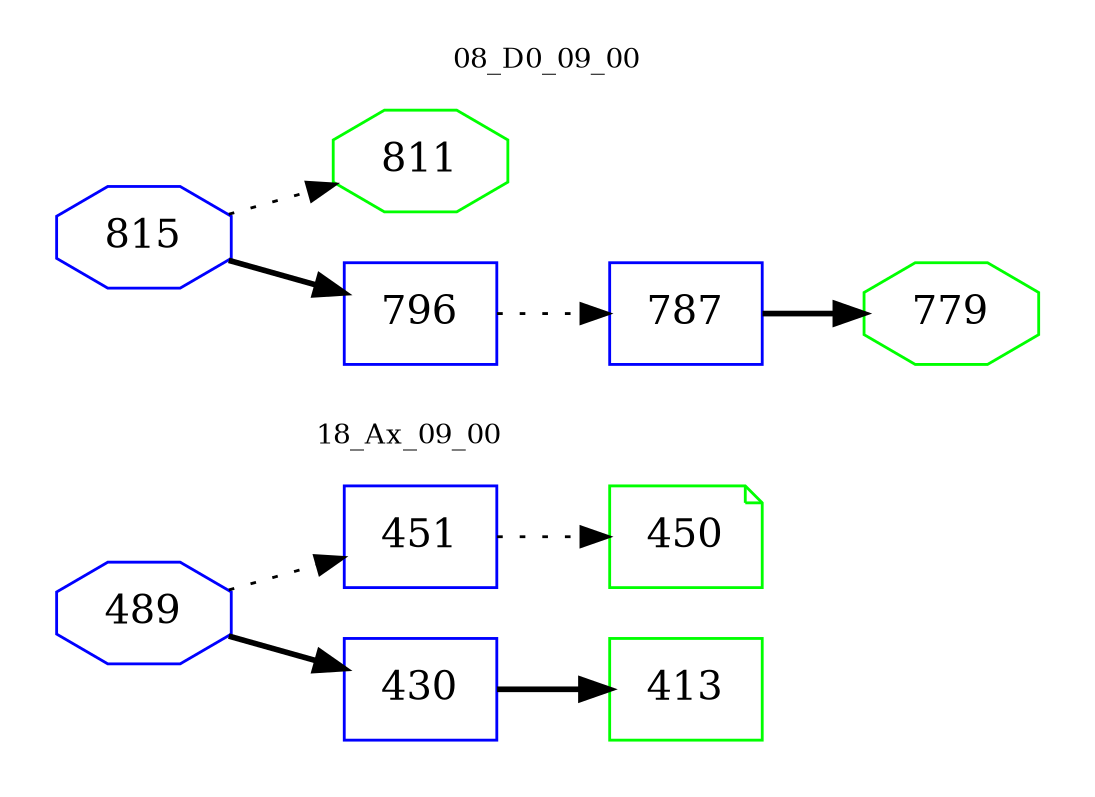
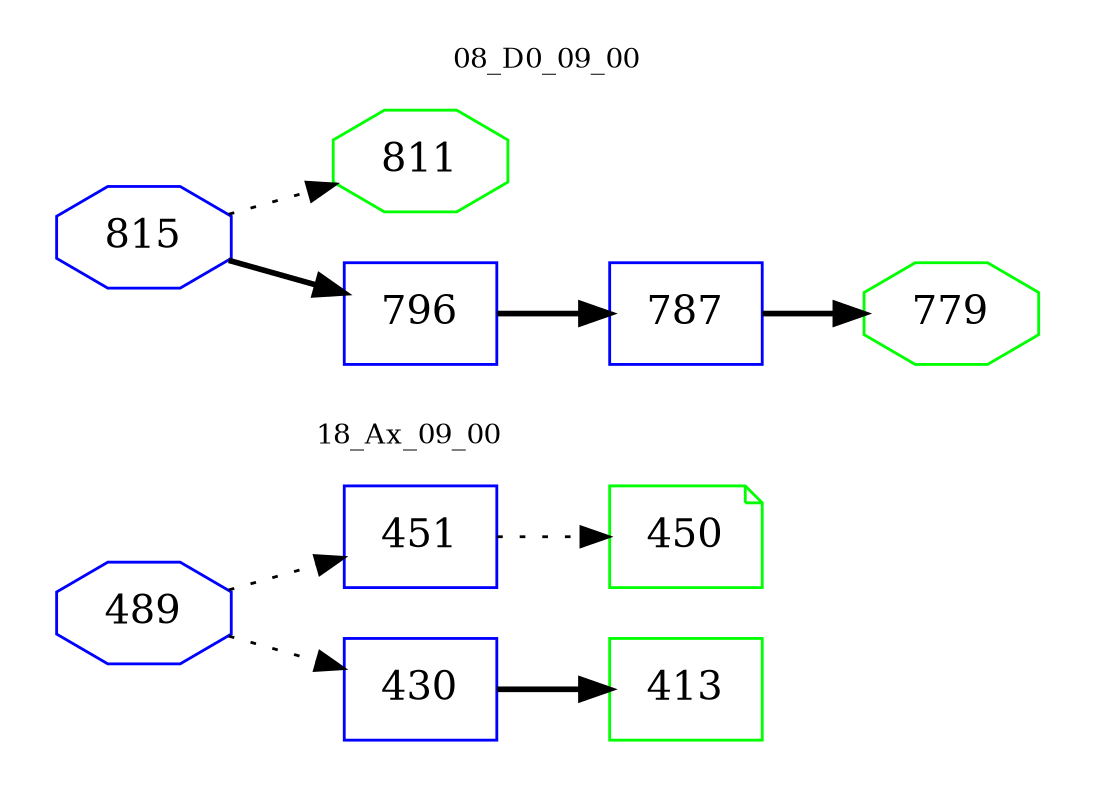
  digraph {
    rankdir=LR
    node [color=blue shape=box]
    edge [color=black style=bold]
    n1 [label=489 shape=octagon]
    n2 [label=430]
    n3 [label=451]
    n4 [color=green label=413]
    n5 [color=green label=450 shape=note]
    n6 [label=796]
    n7 [label=787]
    n8 [label=815 shape=octagon]
    n9 [color=green label=779 shape=octagon]
    n10 [color=green label=811 shape=octagon]
    subgraph cluster_1 {
      color=white
      fontsize=10
      label="18_Ax_09_00"
      n1
      n2
      n3
      n4
      n5
    }
    subgraph cluster_2 {
      color=white
      fontsize=10
      label="08_D0_09_00"
      n6
      n7
      n8
      n9
      n10
    }
-   n1 -> n2
+   n1 -> n2 [style=dotted]
    n1 -> n3 [style=dotted]
    n2 -> n4
    n3 -> n5 [style=dotted]
-   n6 -> n7 [style=dotted]
+   n6 -> n7
    n7 -> n9
    n8 -> n6
    n8 -> n10 [style=dotted]
  }
